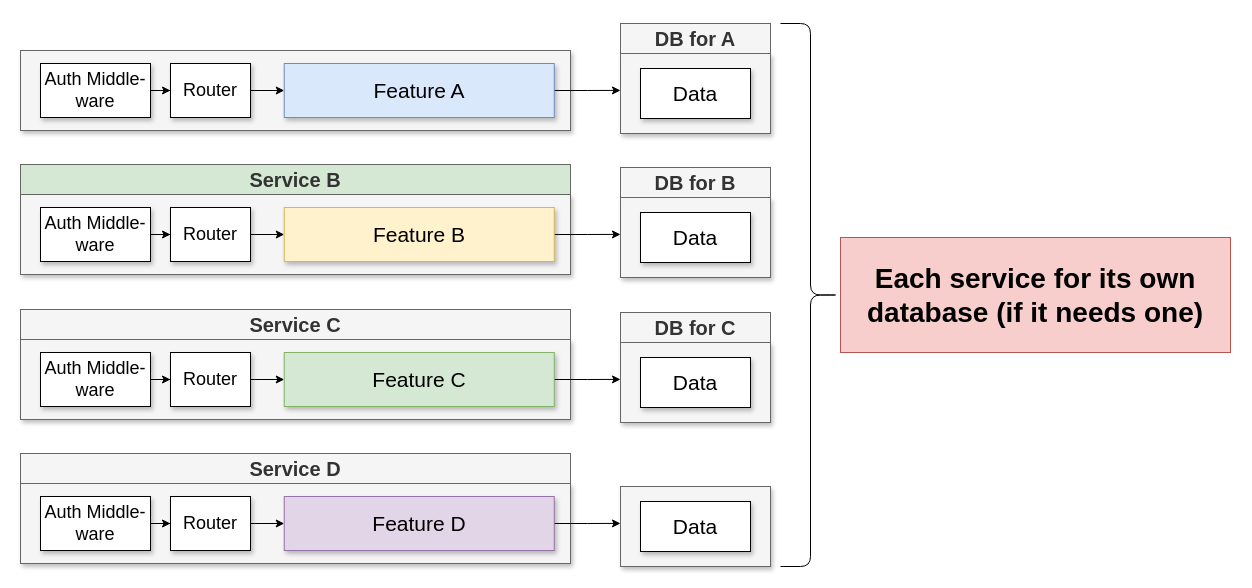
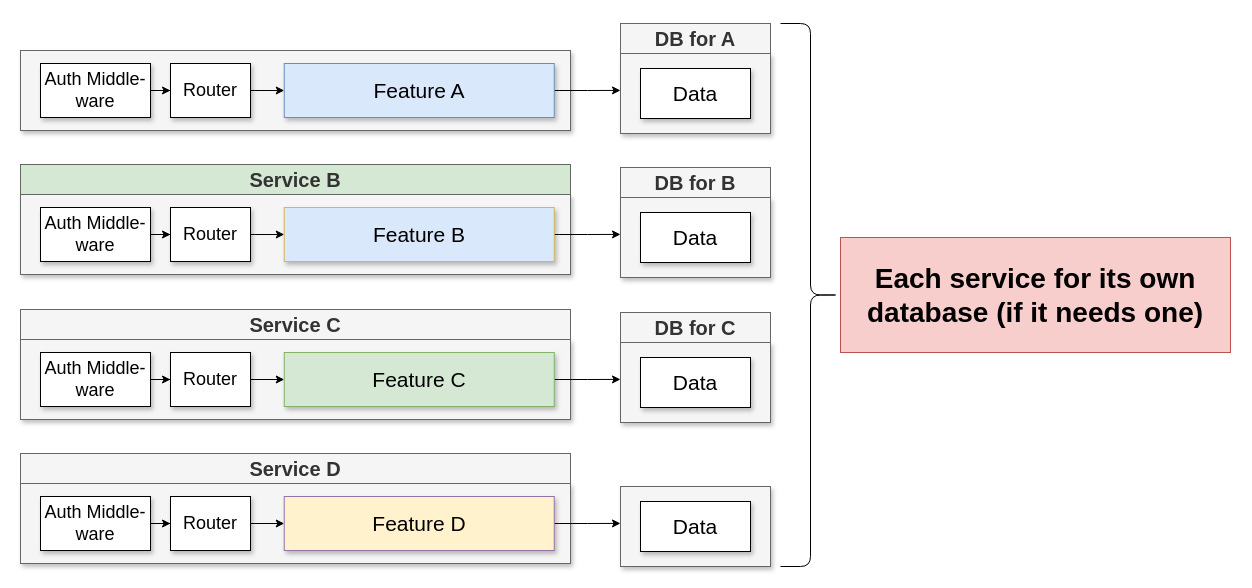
  <mxCell id="0" />
  <mxCell id="1" parent="0" />
  <mxCell id="2" value="" style="group" parent="1" vertex="1" connectable="0"><mxGeometry x="20" y="20" width="750" height="113" as="geometry" /></mxCell>
  <mxCell id="3" value="" style="rounded=0;whiteSpace=wrap;html=1;shadow=1;fontSize=28;fillColor=#f5f5f5;strokeColor=#666666;fontColor=#333333;" parent="2" vertex="1"><mxGeometry y="30" width="550" height="80" as="geometry" /></mxCell>
  <mxCell id="4" style="edgeStyle=orthogonalEdgeStyle;rounded=0;orthogonalLoop=1;jettySize=auto;html=1;exitX=1;exitY=0.5;exitDx=0;exitDy=0;fontSize=25;" parent="2" source="5" edge="1"><mxGeometry relative="1" as="geometry"><mxPoint x="600" y="69.897" as="targetPoint" /></mxGeometry></mxCell>
  <mxCell id="5" value="Feature A" style="rounded=0;whiteSpace=wrap;html=1;shadow=1;fontSize=21;fillColor=#dae8fc;strokeColor=#6c8ebf;" parent="2" vertex="1"><mxGeometry x="263.75" y="43" width="270" height="54" as="geometry" /></mxCell>
  <mxCell id="6" value="" style="rounded=0;whiteSpace=wrap;html=1;shadow=1;fontSize=28;fillColor=#f5f5f5;strokeColor=#666666;fontColor=#333333;" parent="2" vertex="1"><mxGeometry x="600" y="33" width="150" height="80" as="geometry" /></mxCell>
  <mxCell id="7" value="Data" style="rounded=0;whiteSpace=wrap;html=1;shadow=1;fontSize=21;" parent="2" vertex="1"><mxGeometry x="620" y="48" width="110" height="50" as="geometry" /></mxCell>
  <mxCell id="8" value="Auth Middle- ware" style="rounded=0;whiteSpace=wrap;html=1;shadow=1;fontSize=18;" parent="2" vertex="1"><mxGeometry x="20" y="43" width="110" height="54" as="geometry" /></mxCell>
  <mxCell id="9" style="edgeStyle=orthogonalEdgeStyle;rounded=0;orthogonalLoop=1;jettySize=auto;html=1;exitX=1;exitY=0.5;exitDx=0;exitDy=0;fontSize=22;" parent="2" source="10" target="5" edge="1"><mxGeometry relative="1" as="geometry" /></mxCell>
  <mxCell id="10" value="Router" style="rounded=0;whiteSpace=wrap;html=1;shadow=1;fontSize=18;" parent="2" vertex="1"><mxGeometry x="150" y="43" width="80" height="54" as="geometry" /></mxCell>
  <mxCell id="11" style="edgeStyle=orthogonalEdgeStyle;rounded=0;orthogonalLoop=1;jettySize=auto;html=1;exitX=1;exitY=0.5;exitDx=0;exitDy=0;fontSize=22;" parent="2" source="8" target="10" edge="1"><mxGeometry relative="1" as="geometry" /></mxCell>
  <mxCell id="12" value="DB for A" style="rounded=0;whiteSpace=wrap;html=1;shadow=0;fontSize=20;fillColor=#f5f5f5;strokeColor=#666666;fontColor=#333333;fontStyle=1" parent="2" vertex="1"><mxGeometry x="600" y="3" width="150" height="30" as="geometry" /></mxCell>
  <mxCell id="13" value="" style="group" parent="1" vertex="1" connectable="0"><mxGeometry x="20" y="164" width="750" height="113" as="geometry" /></mxCell>
  <mxCell id="14" value="" style="rounded=0;whiteSpace=wrap;html=1;shadow=1;fontSize=28;fillColor=#f5f5f5;strokeColor=#666666;fontColor=#333333;" parent="13" vertex="1"><mxGeometry y="30" width="550" height="80" as="geometry" /></mxCell>
  <mxCell id="15" style="edgeStyle=orthogonalEdgeStyle;rounded=0;orthogonalLoop=1;jettySize=auto;html=1;exitX=1;exitY=0.5;exitDx=0;exitDy=0;fontSize=25;" parent="13" source="16" edge="1"><mxGeometry relative="1" as="geometry"><mxPoint x="600" y="69.897" as="targetPoint" /></mxGeometry></mxCell>
- <mxCell id="16" value="Feature B" style="rounded=0;whiteSpace=wrap;html=1;shadow=1;fontSize=21;fillColor=#fff2cc;strokeColor=#d6b656;" parent="13" vertex="1"><mxGeometry x="263.75" y="43" width="270" height="54" as="geometry" /></mxCell>
+ <mxCell id="16" value="Feature B" style="rounded=0;whiteSpace=wrap;html=1;shadow=1;fontSize=21;fillColor=#dae8fc;strokeColor=#d6b656;" parent="13" vertex="1"><mxGeometry x="263.75" y="43" width="270" height="54" as="geometry" /></mxCell>
  <mxCell id="17" value="" style="rounded=0;whiteSpace=wrap;html=1;shadow=1;fontSize=28;fillColor=#f5f5f5;strokeColor=#666666;fontColor=#333333;" parent="13" vertex="1"><mxGeometry x="600" y="33" width="150" height="80" as="geometry" /></mxCell>
  <mxCell id="18" value="Data" style="rounded=0;whiteSpace=wrap;html=1;shadow=1;fontSize=21;" parent="13" vertex="1"><mxGeometry x="620" y="48" width="110" height="50" as="geometry" /></mxCell>
  <mxCell id="19" value="Auth Middle- ware" style="rounded=0;whiteSpace=wrap;html=1;shadow=1;fontSize=18;" parent="13" vertex="1"><mxGeometry x="20" y="43" width="110" height="54" as="geometry" /></mxCell>
  <mxCell id="20" style="edgeStyle=orthogonalEdgeStyle;rounded=0;orthogonalLoop=1;jettySize=auto;html=1;exitX=1;exitY=0.5;exitDx=0;exitDy=0;fontSize=22;" parent="13" source="21" target="16" edge="1"><mxGeometry relative="1" as="geometry" /></mxCell>
  <mxCell id="21" value="Router" style="rounded=0;whiteSpace=wrap;html=1;shadow=1;fontSize=18;" parent="13" vertex="1"><mxGeometry x="150" y="43" width="80" height="54" as="geometry" /></mxCell>
  <mxCell id="22" style="edgeStyle=orthogonalEdgeStyle;rounded=0;orthogonalLoop=1;jettySize=auto;html=1;exitX=1;exitY=0.5;exitDx=0;exitDy=0;fontSize=22;" parent="13" source="19" target="21" edge="1"><mxGeometry relative="1" as="geometry" /></mxCell>
  <mxCell id="23" value="Service B" style="rounded=0;whiteSpace=wrap;html=1;shadow=0;fontSize=20;fillColor=#d5e8d4;strokeColor=#666666;fontColor=#333333;fontStyle=1;" parent="13" vertex="1"><mxGeometry width="550" height="30" as="geometry" /></mxCell>
  <mxCell id="24" value="DB for B" style="rounded=0;whiteSpace=wrap;html=1;shadow=0;fontSize=20;fillColor=#f5f5f5;strokeColor=#666666;fontColor=#333333;fontStyle=1" parent="13" vertex="1"><mxGeometry x="600" y="3" width="150" height="30" as="geometry" /></mxCell>
  <mxCell id="25" value="" style="group" parent="1" vertex="1" connectable="0"><mxGeometry x="20" y="309" width="750" height="113" as="geometry" /></mxCell>
  <mxCell id="26" value="" style="rounded=0;whiteSpace=wrap;html=1;shadow=1;fontSize=28;fillColor=#f5f5f5;strokeColor=#666666;fontColor=#333333;" parent="25" vertex="1"><mxGeometry y="30" width="550" height="80" as="geometry" /></mxCell>
  <mxCell id="27" style="edgeStyle=orthogonalEdgeStyle;rounded=0;orthogonalLoop=1;jettySize=auto;html=1;exitX=1;exitY=0.5;exitDx=0;exitDy=0;fontSize=25;" parent="25" source="28" edge="1"><mxGeometry relative="1" as="geometry"><mxPoint x="600" y="69.897" as="targetPoint" /></mxGeometry></mxCell>
  <mxCell id="28" value="Feature C" style="rounded=0;whiteSpace=wrap;html=1;shadow=1;fontSize=21;fillColor=#d5e8d4;strokeColor=#82b366;" parent="25" vertex="1"><mxGeometry x="263.75" y="43" width="270" height="54" as="geometry" /></mxCell>
  <mxCell id="29" value="" style="rounded=0;whiteSpace=wrap;html=1;shadow=1;fontSize=28;fillColor=#f5f5f5;strokeColor=#666666;fontColor=#333333;" parent="25" vertex="1"><mxGeometry x="600" y="33" width="150" height="80" as="geometry" /></mxCell>
  <mxCell id="30" value="Data" style="rounded=0;whiteSpace=wrap;html=1;shadow=1;fontSize=21;" parent="25" vertex="1"><mxGeometry x="620" y="48" width="110" height="50" as="geometry" /></mxCell>
  <mxCell id="31" value="Auth Middle- ware" style="rounded=0;whiteSpace=wrap;html=1;shadow=1;fontSize=18;" parent="25" vertex="1"><mxGeometry x="20" y="43" width="110" height="54" as="geometry" /></mxCell>
  <mxCell id="32" style="edgeStyle=orthogonalEdgeStyle;rounded=0;orthogonalLoop=1;jettySize=auto;html=1;exitX=1;exitY=0.5;exitDx=0;exitDy=0;fontSize=22;" parent="25" source="33" target="28" edge="1"><mxGeometry relative="1" as="geometry" /></mxCell>
  <mxCell id="33" value="Router" style="rounded=0;whiteSpace=wrap;html=1;shadow=1;fontSize=18;" parent="25" vertex="1"><mxGeometry x="150" y="43" width="80" height="54" as="geometry" /></mxCell>
  <mxCell id="34" style="edgeStyle=orthogonalEdgeStyle;rounded=0;orthogonalLoop=1;jettySize=auto;html=1;exitX=1;exitY=0.5;exitDx=0;exitDy=0;fontSize=22;" parent="25" source="31" target="33" edge="1"><mxGeometry relative="1" as="geometry" /></mxCell>
  <mxCell id="35" value="Service C" style="rounded=0;whiteSpace=wrap;html=1;shadow=0;fontSize=20;fillColor=#f5f5f5;strokeColor=#666666;fontColor=#333333;fontStyle=1" parent="25" vertex="1"><mxGeometry width="550" height="30" as="geometry" /></mxCell>
  <mxCell id="36" value="DB for C" style="rounded=0;whiteSpace=wrap;html=1;shadow=0;fontSize=20;fillColor=#f5f5f5;strokeColor=#666666;fontColor=#333333;fontStyle=1" parent="25" vertex="1"><mxGeometry x="600" y="3" width="150" height="30" as="geometry" /></mxCell>
  <mxCell id="37" value="" style="group" parent="1" vertex="1" connectable="0"><mxGeometry x="20" y="453" width="750" height="113" as="geometry" /></mxCell>
  <mxCell id="38" value="" style="rounded=0;whiteSpace=wrap;html=1;shadow=1;fontSize=28;fillColor=#f5f5f5;strokeColor=#666666;fontColor=#333333;" parent="37" vertex="1"><mxGeometry y="30" width="550" height="80" as="geometry" /></mxCell>
  <mxCell id="39" style="edgeStyle=orthogonalEdgeStyle;rounded=0;orthogonalLoop=1;jettySize=auto;html=1;exitX=1;exitY=0.5;exitDx=0;exitDy=0;fontSize=25;" parent="37" source="40" edge="1"><mxGeometry relative="1" as="geometry"><mxPoint x="600" y="69.897" as="targetPoint" /></mxGeometry></mxCell>
- <mxCell id="40" value="Feature D" style="rounded=0;whiteSpace=wrap;html=1;shadow=1;fontSize=21;fillColor=#e1d5e7;strokeColor=#9673a6;" parent="37" vertex="1"><mxGeometry x="263.75" y="43" width="270" height="54" as="geometry" /></mxCell>
+ <mxCell id="40" value="Feature D" style="rounded=0;whiteSpace=wrap;html=1;shadow=1;fontSize=21;fillColor=#fff2cc;strokeColor=#9673a6;" parent="37" vertex="1"><mxGeometry x="263.75" y="43" width="270" height="54" as="geometry" /></mxCell>
  <mxCell id="41" value="" style="rounded=0;whiteSpace=wrap;html=1;shadow=1;fontSize=28;fillColor=#f5f5f5;strokeColor=#666666;fontColor=#333333;" parent="37" vertex="1"><mxGeometry x="600" y="33" width="150" height="80" as="geometry" /></mxCell>
  <mxCell id="42" value="Data" style="rounded=0;whiteSpace=wrap;html=1;shadow=1;fontSize=21;" parent="37" vertex="1"><mxGeometry x="620" y="48" width="110" height="50" as="geometry" /></mxCell>
  <mxCell id="43" value="Auth Middle- ware" style="rounded=0;whiteSpace=wrap;html=1;shadow=1;fontSize=18;" parent="37" vertex="1"><mxGeometry x="20" y="43" width="110" height="54" as="geometry" /></mxCell>
  <mxCell id="44" style="edgeStyle=orthogonalEdgeStyle;rounded=0;orthogonalLoop=1;jettySize=auto;html=1;exitX=1;exitY=0.5;exitDx=0;exitDy=0;fontSize=22;" parent="37" source="45" target="40" edge="1"><mxGeometry relative="1" as="geometry" /></mxCell>
  <mxCell id="45" value="Router" style="rounded=0;whiteSpace=wrap;html=1;shadow=1;fontSize=18;" parent="37" vertex="1"><mxGeometry x="150" y="43" width="80" height="54" as="geometry" /></mxCell>
  <mxCell id="46" style="edgeStyle=orthogonalEdgeStyle;rounded=0;orthogonalLoop=1;jettySize=auto;html=1;exitX=1;exitY=0.5;exitDx=0;exitDy=0;fontSize=22;" parent="37" source="43" target="45" edge="1"><mxGeometry relative="1" as="geometry" /></mxCell>
  <mxCell id="47" value="Service D" style="rounded=0;whiteSpace=wrap;html=1;shadow=0;fontSize=20;fillColor=#f5f5f5;strokeColor=#666666;fontColor=#333333;fontStyle=1" parent="37" vertex="1"><mxGeometry width="550" height="30" as="geometry" /></mxCell>
  <mxCell id="48" value="" style="shape=curlyBracket;whiteSpace=wrap;html=1;rounded=1;shadow=0;strokeWidth=1;fillColor=none;fontSize=20;rotation=-180;" parent="1" vertex="1"><mxGeometry x="780" y="23" width="60" height="543" as="geometry" /></mxCell>
  <mxCell id="49" value="Each service for its own database (if it needs one)" style="rounded=0;whiteSpace=wrap;html=1;shadow=0;strokeWidth=1;fillColor=#f8cecc;fontSize=28;strokeColor=#b85450;fontStyle=1" parent="1" vertex="1"><mxGeometry x="840" y="237" width="390" height="115" as="geometry" /></mxCell>
